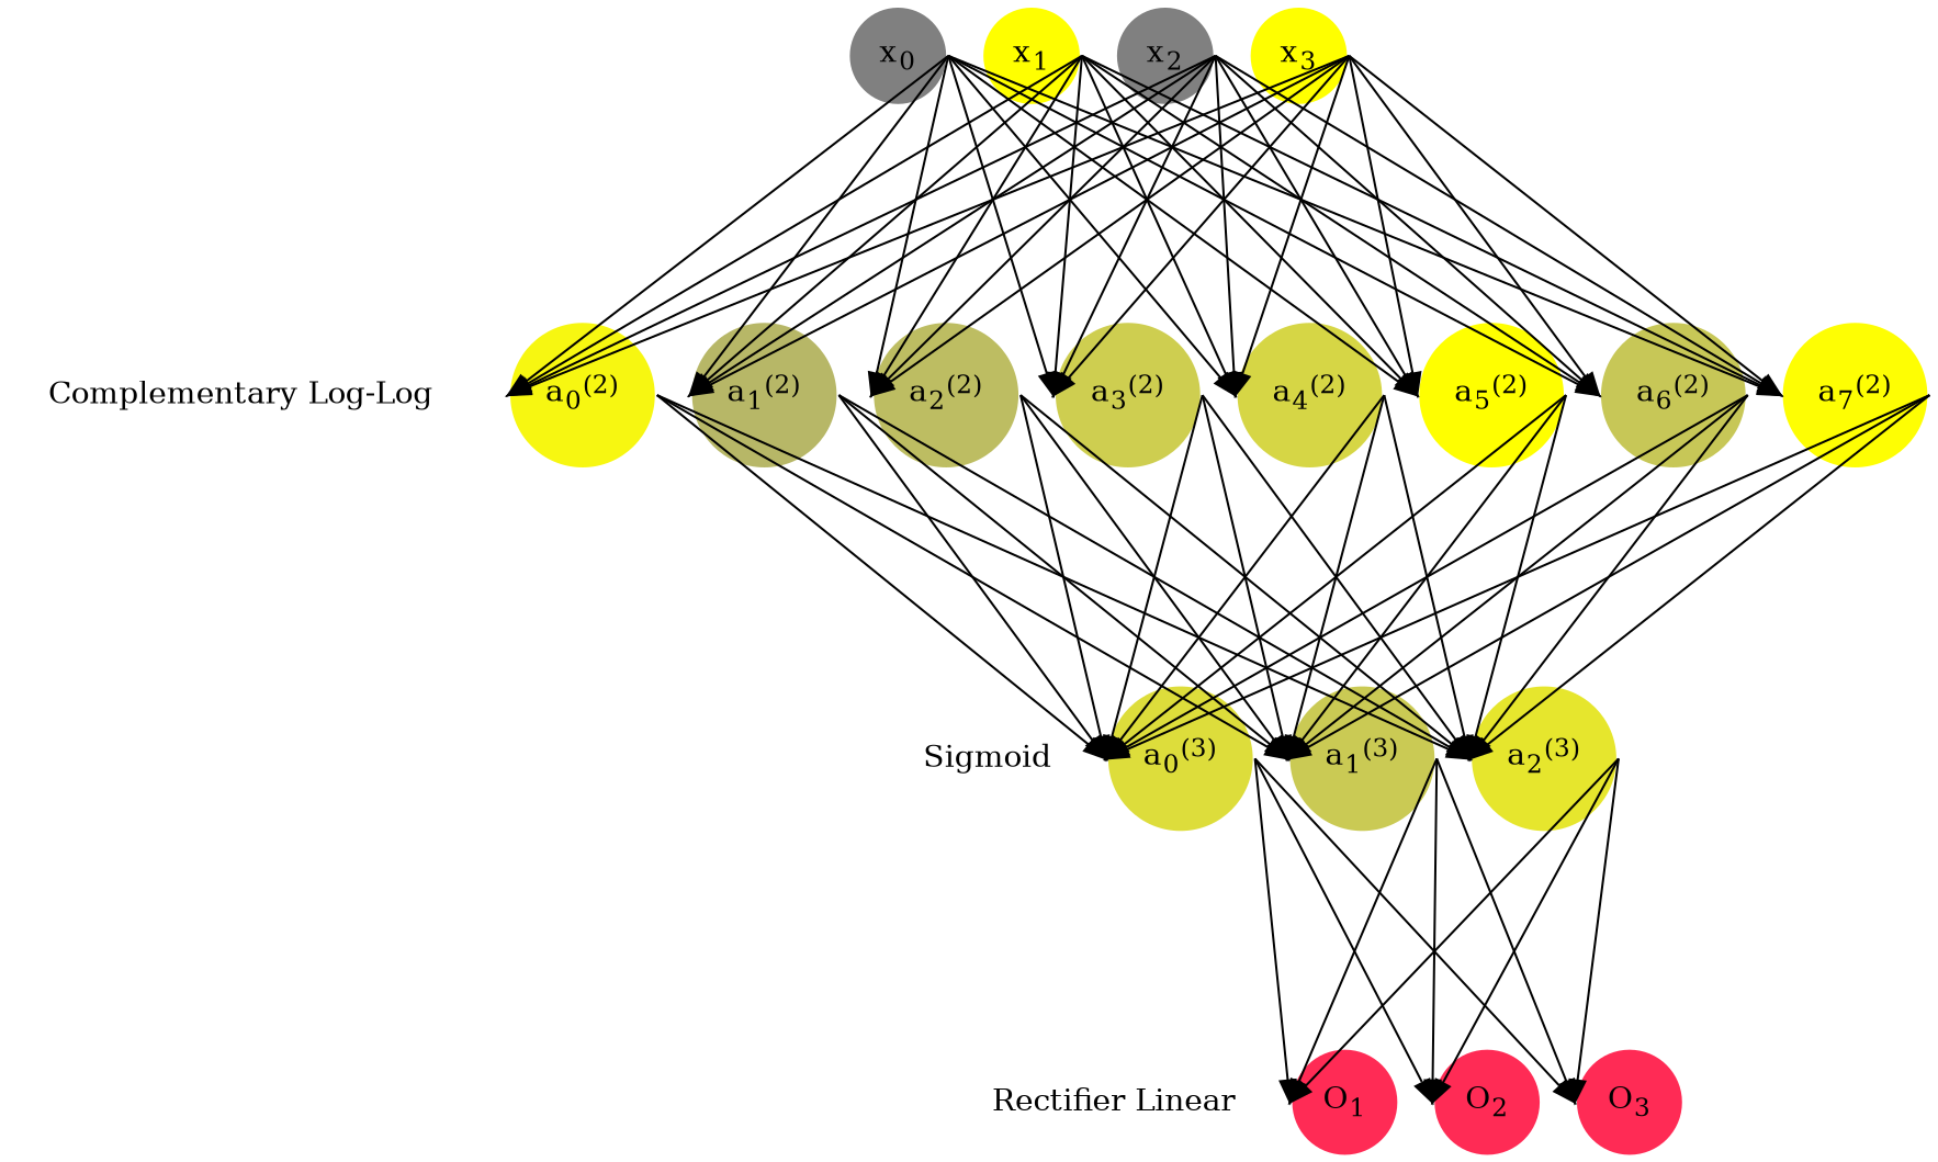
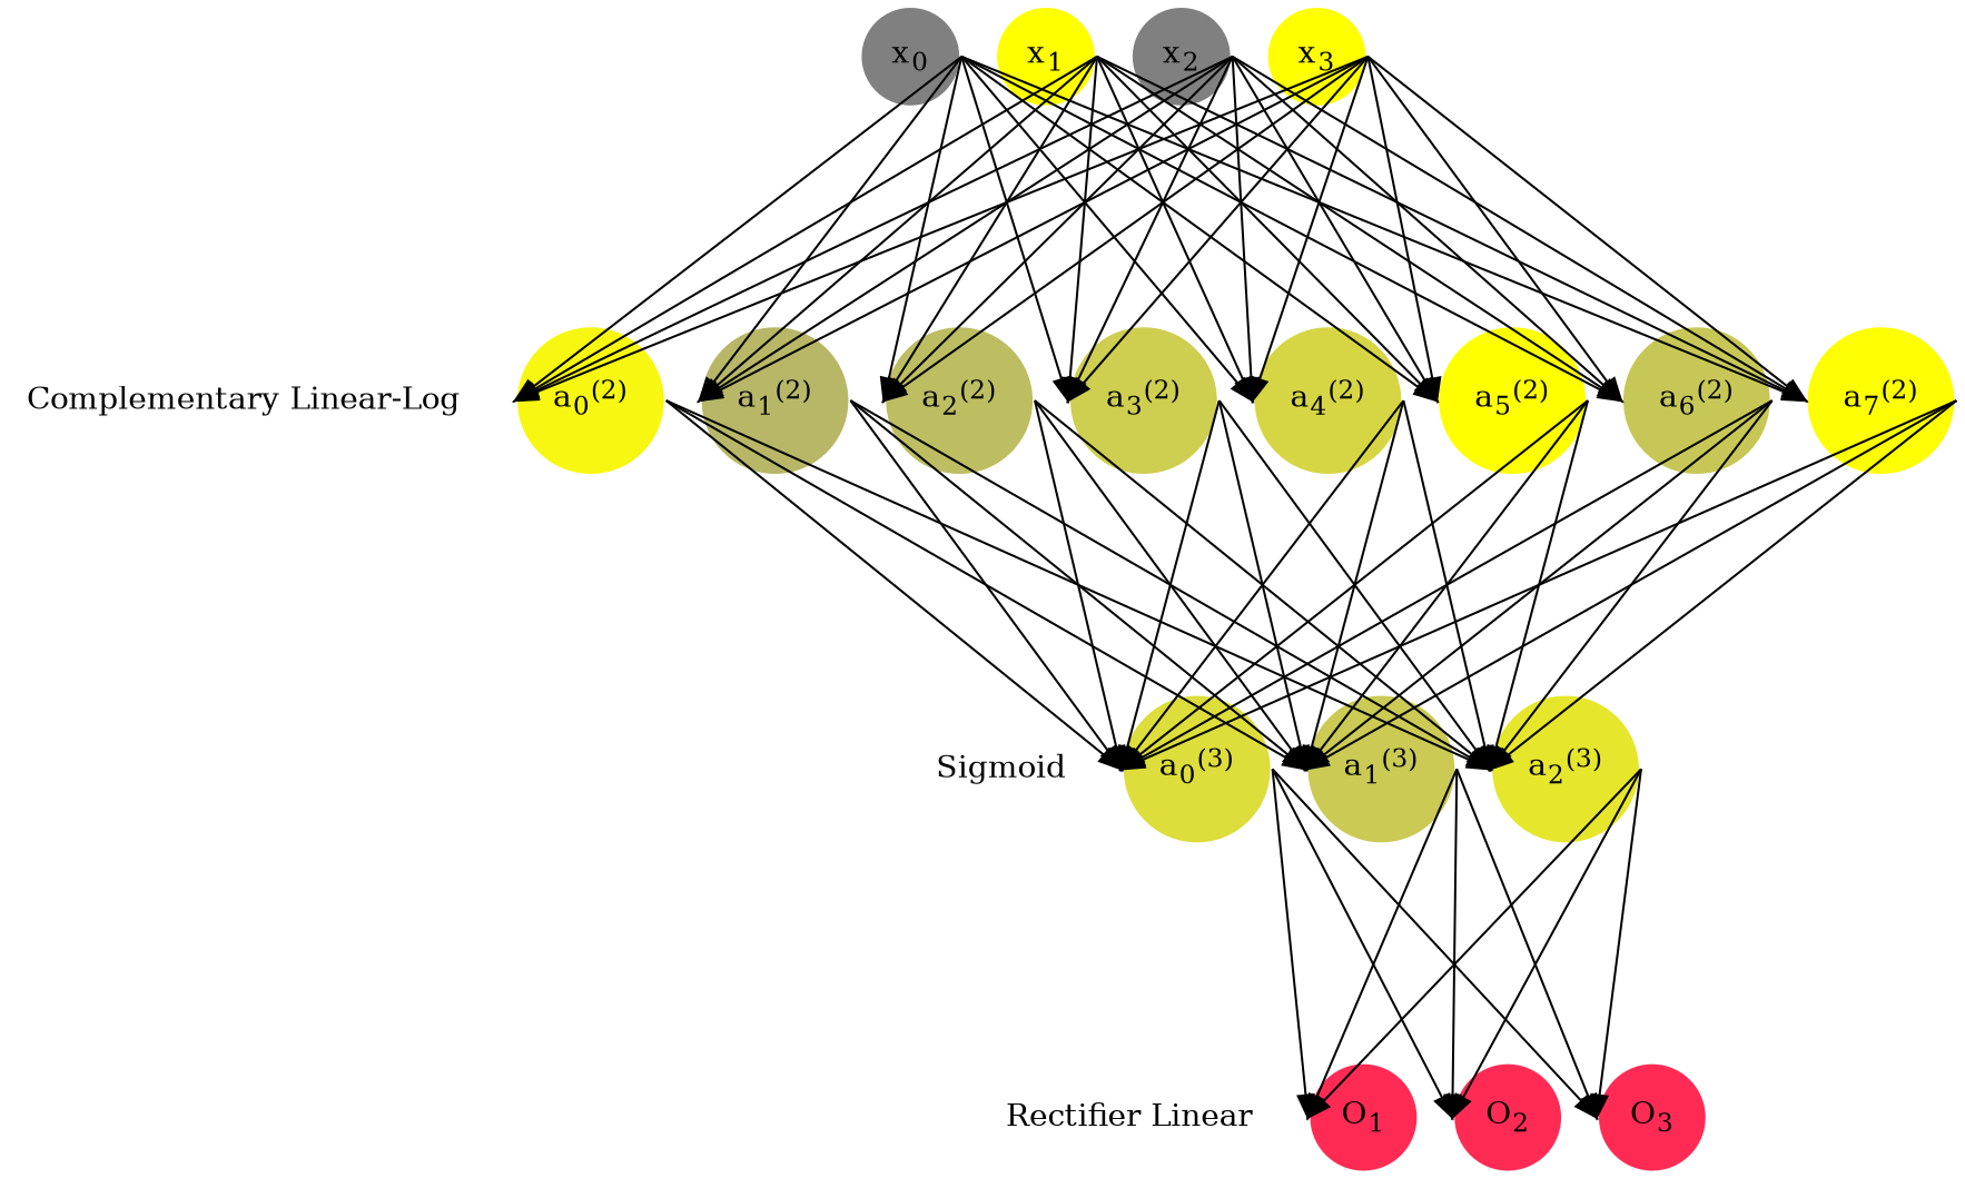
  digraph {
    rankdir=TB
    ranksep=1.4
    splines=false
    node [shape=circle style=filled]
    edge [headport=w style=solid tailport=e]
    n1 [color="0.1667, 0.0, 0.5" fillcolor="0.1667, 0.0, 0.5" label=<x<sub>0</sub>>]
    n2 [color="0.1667, 1.0, 1.0" fillcolor="0.1667, 1.0, 1.0" label=<x<sub>1</sub>>]
    n3 [color="0.1667, 0.0, 0.5" fillcolor="0.1667, 0.0, 0.5" label=<x<sub>2</sub>>]
    n4 [color="0.1667, 1.0, 1.0" fillcolor="0.1667, 1.0, 1.0" label=<x<sub>3</sub>>]
    n5 [color="0.1667, 0.930489, 0.965245" fillcolor="0.1667, 0.930489, 0.965245" label=<a<sub>0</sub><sup>(2)</sup>>]
    n6 [color="0.1667, 0.433396, 0.716698" fillcolor="0.1667, 0.433396, 0.716698" label=<a<sub>1</sub><sup>(2)</sup>>]
    n7 [color="0.1667, 0.481762, 0.740881" fillcolor="0.1667, 0.481762, 0.740881" label=<a<sub>2</sub><sup>(2)</sup>>]
    n8 [color="0.1667, 0.609657, 0.804829" fillcolor="0.1667, 0.609657, 0.804829" label=<a<sub>3</sub><sup>(2)</sup>>]
    n9 [color="0.1667, 0.675238, 0.837619" fillcolor="0.1667, 0.675238, 0.837619" label=<a<sub>4</sub><sup>(2)</sup>>]
    n10 [color="0.1667, 0.999999, 1.000000" fillcolor="0.1667, 0.999999, 1.000000" label=<a<sub>5</sub><sup>(2)</sup>>]
    n11 [color="0.1667, 0.561801, 0.780901" fillcolor="0.1667, 0.561801, 0.780901" label=<a<sub>6</sub><sup>(2)</sup>>]
    n12 [color="0.1667, 0.985471, 0.992735" fillcolor="0.1667, 0.985471, 0.992735" label=<a<sub>7</sub><sup>(2)</sup>>]
    n13 [color="0.1667, 0.734049, 0.867024" fillcolor="0.1667, 0.734049, 0.867024" label=<a<sub>0</sub><sup>(3)</sup>>]
    n14 [color="0.1667, 0.580418, 0.790209" fillcolor="0.1667, 0.580418, 0.790209" label=<a<sub>1</sub><sup>(3)</sup>>]
    n15 [color="0.1667, 0.800816, 0.900408" fillcolor="0.1667, 0.800816, 0.900408" label=<a<sub>2</sub><sup>(3)</sup>>]
    n16 [color="0.9667, 0.83, 1.0" fillcolor="0.9667, 0.83, 1.0" label=<O<sub>1</sub>>]
    n17 [color="0.9667, 0.83, 1.0" fillcolor="0.9667, 0.83, 1.0" label=<O<sub>2</sub>>]
    n18 [color="0.9667, 0.83, 1.0" fillcolor="0.9667, 0.83, 1.0" label=<O<sub>3</sub>>]
-   n19 [label="Complementary Log-Log" shape=plaintext style=""]
+   n19 [label="Complementary Linear-Log" shape=plaintext style=""]
    n20 [label=Sigmoid shape=plaintext style=""]
    n21 [label="Rectifier Linear" shape=plaintext style=""]
    subgraph sub_1 {
      n1
    }
    subgraph sub_2 {
      n2
    }
    subgraph sub_3 {
      n3
    }
    subgraph sub_4 {
      n4
    }
    subgraph sub_5 {
      n5
    }
    subgraph sub_6 {
      n6
    }
    subgraph sub_7 {
      n7
    }
    subgraph sub_8 {
      n8
    }
    subgraph sub_9 {
      n9
    }
    subgraph sub_10 {
      n10
    }
    subgraph sub_11 {
      n11
    }
    subgraph sub_12 {
      n12
    }
    subgraph sub_13 {
      n13
    }
    subgraph sub_14 {
      n14
    }
    subgraph sub_15 {
      n15
    }
    subgraph sub_16 {
      n16
    }
    subgraph sub_17 {
      n17
    }
    subgraph sub_18 {
      n18
    }
    subgraph sub_19 {
      rank=same
      n1
      n2
      n3
      n4
    }
    subgraph sub_20 {
      rank=same
      n5
      n6
      n7
      n8
      n9
      n10
      n11
      n12
    }
    subgraph sub_21 {
      rank=same
      n13
      n14
      n15
    }
    subgraph sub_22 {
      rank=same
      n16
      n17
      n18
    }
    subgraph sub_23 {
      rank=same
      n5
      n19
    }
    subgraph sub_24 {
      rank=same
      n13
      n20
    }
    subgraph sub_25 {
      rank=same
      n16
      n21
    }
    n1 -> n2 [style=invis]
    n1 -> n5
    n1 -> n6
    n1 -> n7
    n1 -> n8
    n1 -> n9
    n1 -> n10
    n1 -> n11
    n1 -> n12
    n2 -> n3 [style=invis]
    n2 -> n5
    n2 -> n6
    n2 -> n7
    n2 -> n8
    n2 -> n9
    n2 -> n10
    n2 -> n11
    n2 -> n12
    n3 -> n4 [style=invis]
    n3 -> n5
    n3 -> n6
    n3 -> n7
    n3 -> n8
    n3 -> n9
    n3 -> n10
    n3 -> n11
    n3 -> n12
    n4 -> n5
    n4 -> n6
    n4 -> n7
    n4 -> n8
    n4 -> n9
    n4 -> n10
    n4 -> n11
    n4 -> n12
    n5 -> n6 [style=invis]
    n5 -> n13
    n5 -> n14
    n5 -> n15
    n6 -> n7 [style=invis]
    n6 -> n13
    n6 -> n14
    n6 -> n15
    n7 -> n8 [style=invis]
    n7 -> n13
    n7 -> n14
    n7 -> n15
    n8 -> n9 [style=invis]
    n8 -> n13
    n8 -> n14
    n8 -> n15
    n9 -> n10 [style=invis]
    n9 -> n13
    n9 -> n14
    n9 -> n15
    n10 -> n11 [style=invis]
    n10 -> n13
    n10 -> n14
    n10 -> n15
    n11 -> n12 [style=invis]
    n11 -> n13
    n11 -> n14
    n11 -> n15
    n12 -> n13
    n12 -> n14
    n12 -> n15
    n13 -> n14 [style=invis]
    n13 -> n16
    n13 -> n17
    n13 -> n18
    n14 -> n15 [style=invis]
    n14 -> n16
    n14 -> n17
    n14 -> n18
    n15 -> n16
    n15 -> n17
    n15 -> n18
    n16 -> n17 [style=invis]
    n17 -> n18 [style=invis]
    n19 -> n5 [style=invis]
    n20 -> n13 [style=invis]
    n21 -> n16 [style=invis]
  }
